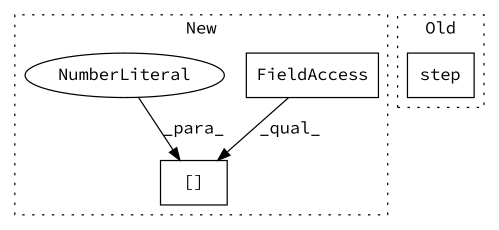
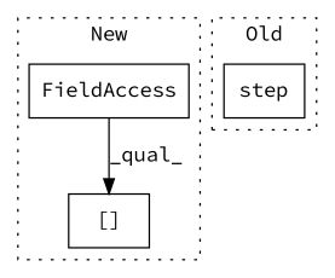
  digraph {
    fontname="Source Code Pro"
    node [shape=box fontname="Source Code Pro"]
    edge [fontname="Source Code Pro"]
    n1 [a=2 l="23,1" label="[]" s="2619,2643"]
    n2 [a=22 l=22 label=FieldAccess s=2619]
-   n3 [a=34 l=1 label=NumberLiteral s=2642 shape=ellipse]
    n4 [a=32 l=6 label=step s=2961]
    subgraph cluster_1 {
      label=New
      style=dotted
      n1
      n2
-     n3
    }
    subgraph cluster_2 {
      label=Old
      style=dotted
      n4
    }
    n2 -> n1 [label=_qual_]
-   n3 -> n1 [label=_para_]
  }
